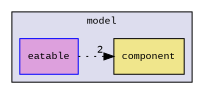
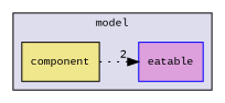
  digraph {
    compound=true
    rankdir=LR
    fontname="Liberation Mono"
    node [fontname="Liberation Mono" fontsize=10 shape=box style=filled]
    n1 [label=component fillcolor=khaki color=black]
    n2 [fillcolor=plum label=eatable pencolor=black color=blue]
    subgraph cluster_1 {
      bgcolor="#ddddee"
      fontsize=10
      label=model
      pencolor=black
      n1
      n2
    }
-   n2 -> n1 [headlabel=2 labeldistance=1.5 labelfontname=Helvetica labelfontsize=10 style=dotted fontname="Liberation Mono"]
+   n1 -> n2 [headlabel=2 labeldistance=1.5 labelfontname=Helvetica labelfontsize=10 style=dotted fontname="Liberation Mono"]
  }
